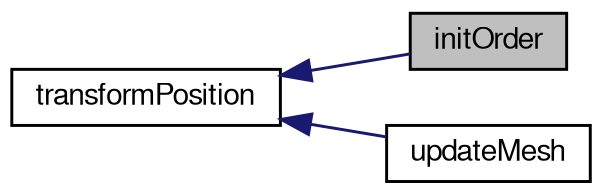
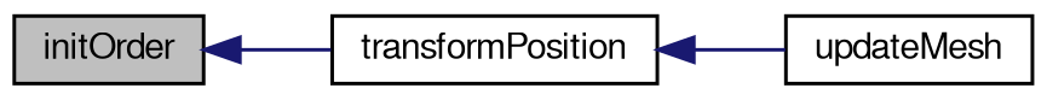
  digraph {
    rankdir=LR
    node [color=black fontname=FreeSans fontsize=10 shape=record]
    edge [color=midnightblue dir=back fontname=FreeSans fontsize=10 labelfontname=FreeSans labelfontsize=10 style=solid]
    n1 [fillcolor=grey75 fontcolor=black height=0.2 label=initOrder style=filled width=0.4]
    n2 [height=0.2 label=transformPosition width=0.4]
    n3 [height=0.2 label=updateMesh width=0.4]
-   n2 -> n1
+   n1 -> n2
    n2 -> n3
  }
